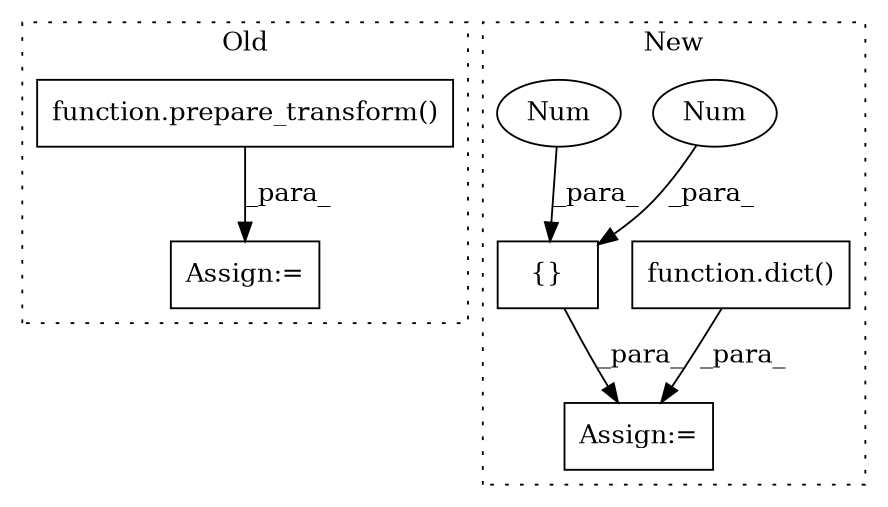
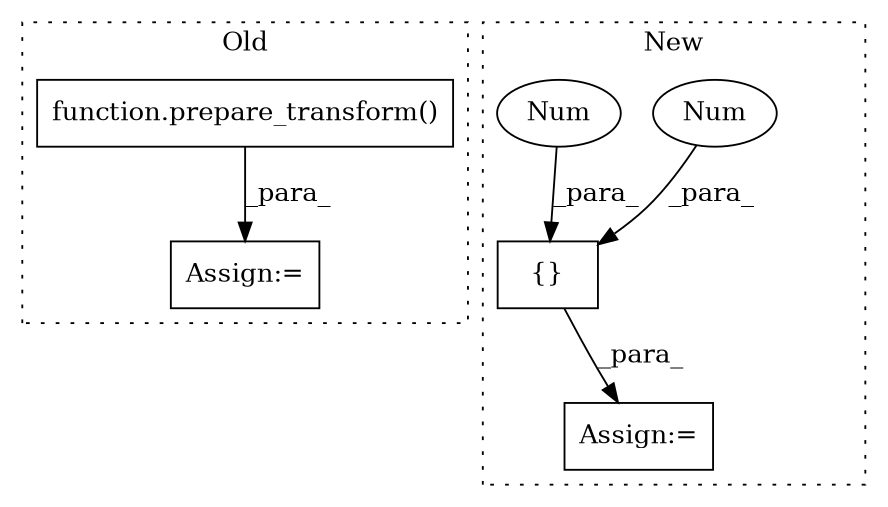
  digraph {
    node [a=75 l=3 shape=box]
    n1 [l="18,37" label="function.prepare_transform()" s="4412,4437"]
    n2 [a=68 label="Assign:=" s=4409]
-   n3 [l=366 label="function.dict()" s=4463]
    n4 [a=68 label="Assign:=" s=4446]
    n5 [a=59 l="1,0" label="{}" s="5220,5229"]
    n6 [a=76 label=Num s=5226 shape=ellipse]
    n7 [a=76 label=Num s=5221 shape=ellipse]
    subgraph cluster_1 {
      label=Old
      style=dotted
      n1
      n2
    }
    subgraph cluster_2 {
      label=New
      style=dotted
-     n3
      n4
      n5
      n6
      n7
    }
    n1 -> n2 [label=_para_]
-   n3 -> n4 [label=_para_]
    n5 -> n4 [label=_para_]
    n6 -> n5 [label=_para_]
    n7 -> n5 [label=_para_]
  }
